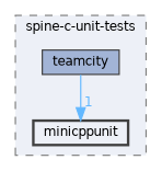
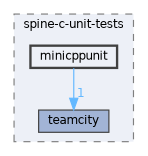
  digraph {
    compound=true
    node [color=grey25 fontname=Helvetica fontsize=10 shape=box]
    n1 [fillcolor="#a2b4d6" height=0.2 label=teamcity style=filled width=0.4]
    n2 [fillcolor="#edf0f7" height=0.2 label=minicppunit style="filled,bold" width=0.4]
    subgraph cluster_1 {
      bgcolor="#edf0f7"
      fontname=Helvetica
      fontsize=10
      label="spine-c-unit-tests"
      pencolor=grey50
      style="filled,dashed"
      n1
      n2
    }
-   n1 -> n2 [color=steelblue1 fontcolor=steelblue1 fontname=Helvetica fontsize=10 headlabel=1 labeldistance=1.5 labelfontname=Helvetica labelfontsize=10]
+   n2 -> n1 [color=steelblue1 fontcolor=steelblue1 fontname=Helvetica fontsize=10 headlabel=1 labeldistance=1.5 labelfontname=Helvetica labelfontsize=10]
  }
